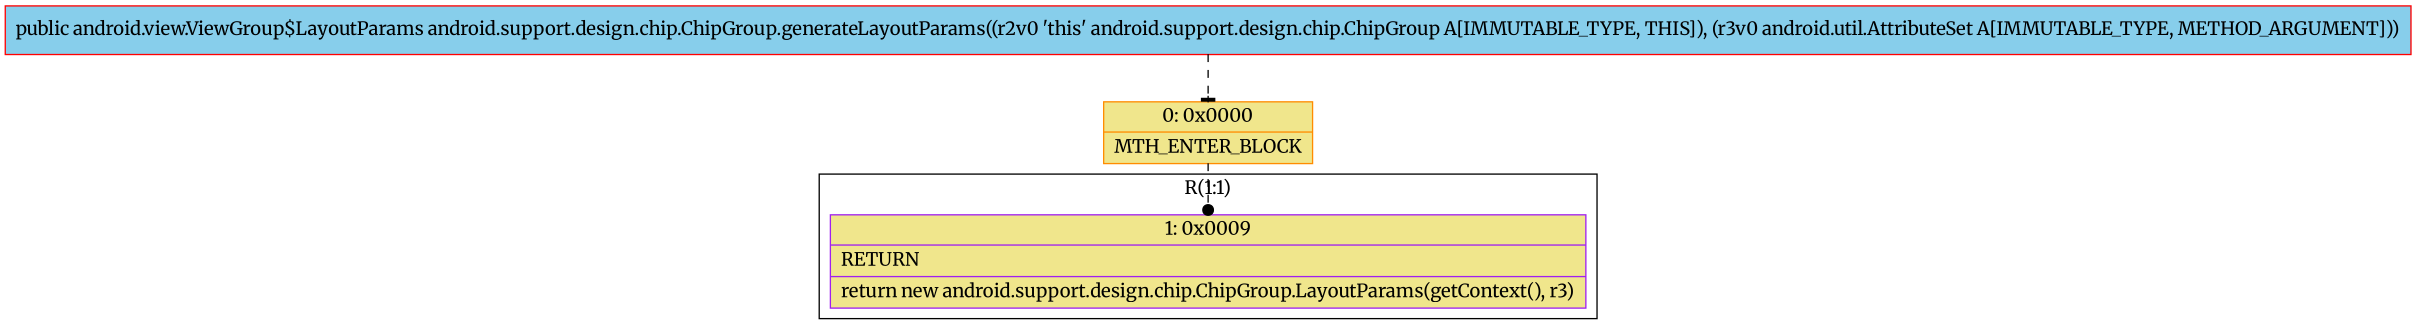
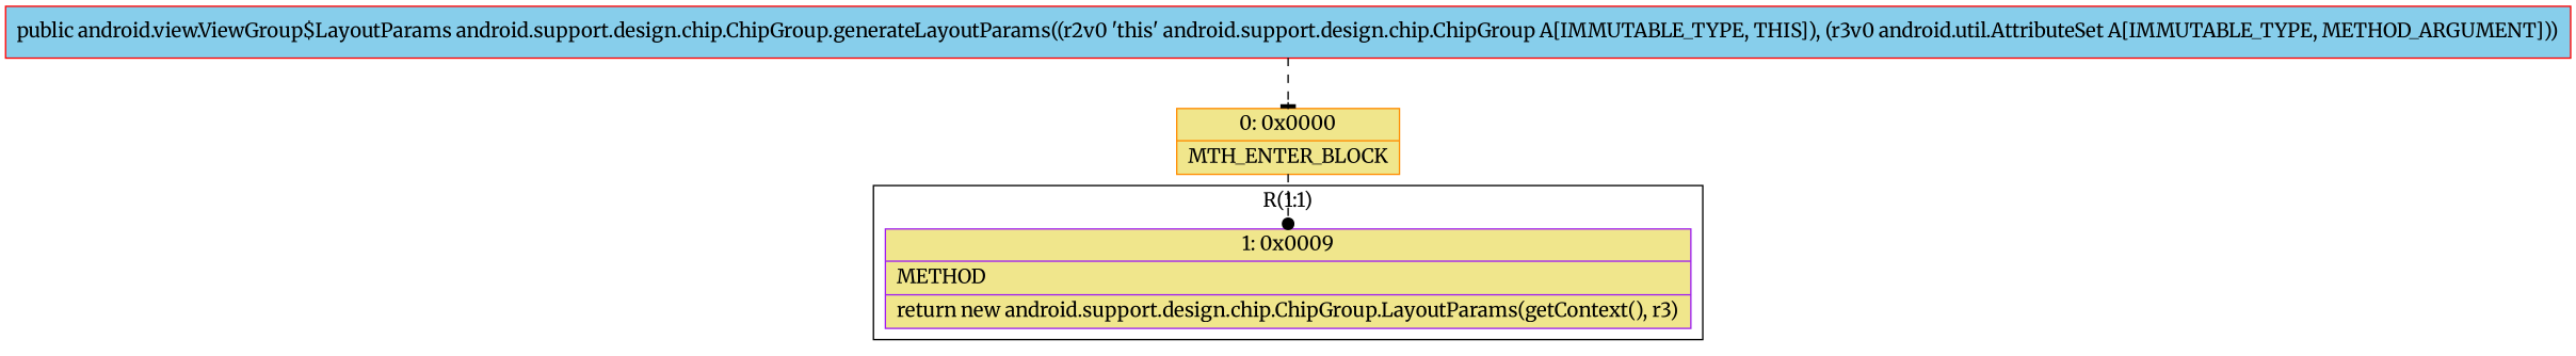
  digraph {
    fontname=Merriweather
    node [shape=record style=filled fillcolor=khaki fontname=Merriweather]
    edge [style=dashed fontname=Merriweather]
-   n1 [color=purple label="{1\:\ 0x0009|RETURN\l|return new android.support.design.chip.ChipGroup.LayoutParams(getContext(), r3)\l}"]
+   n1 [color=purple label="{1\:\ 0x0009|METHOD\l|return new android.support.design.chip.ChipGroup.LayoutParams(getContext(), r3)\l}"]
    n2 [color=darkorange label="{0\:\ 0x0000|MTH_ENTER_BLOCK\l}"]
    n3 [label="{public android.view.ViewGroup$LayoutParams android.support.design.chip.ChipGroup.generateLayoutParams((r2v0 'this' android.support.design.chip.ChipGroup A[IMMUTABLE_TYPE, THIS]), (r3v0 android.util.AttributeSet A[IMMUTABLE_TYPE, METHOD_ARGUMENT])) }" fillcolor=skyblue color=red]
    subgraph cluster_1 {
      label="R(1:1)"
      n1
    }
    n2 -> n1 [arrowhead=dot]
    n3 -> n2 [arrowhead=tee]
  }
